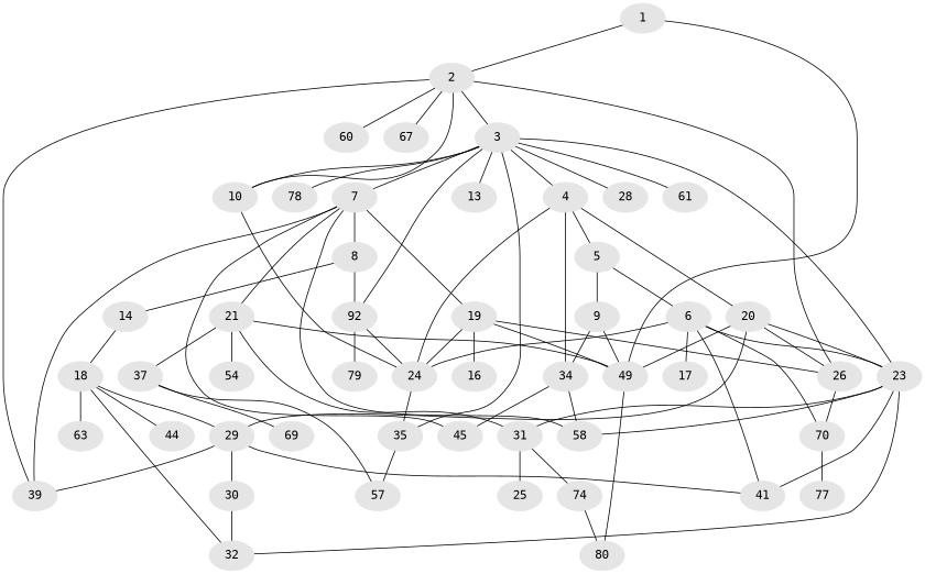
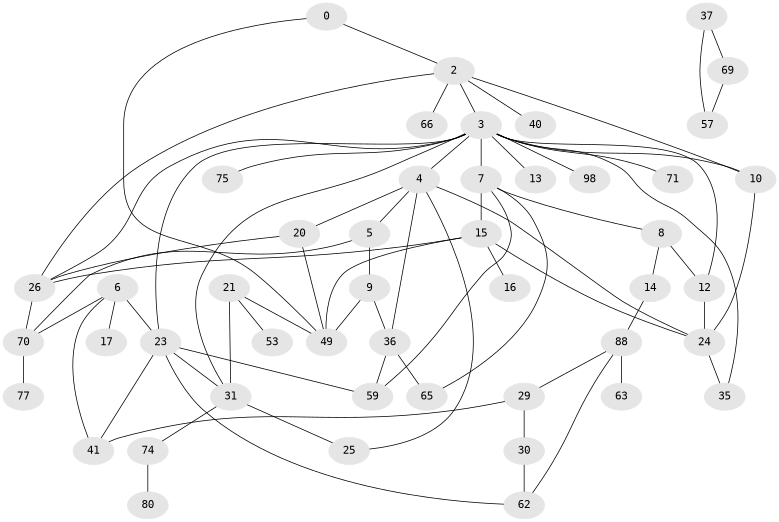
  graph {
    fontname="DejaVu Sans Mono"
    node [color=gray90 fontname="DejaVu Sans Mono" style=filled]
    edge [fontname="DejaVu Sans Mono"]
-   1 [super="+11"]
+   1 [super="+11" label=0]
    2 [super="+53"]
    49 [super="+50"]
    3 [super="+63"]
    10 [super="+25"]
    26 [super="+61"]
-   39
-   60
-   67
+   60 [label=40]
+   67 [label=66]
    80
    4 [super="+52"]
    7 [super="+42"]
-   12 [super="+38" label=92]
+   12 [super="+38"]
    13 [super="+19"]
    23 [super="+58"]
-   28
+   28 [label=98]
    31 [super="+33"]
    35 [super="+48"]
-   71 [label=61]
-   78
+   71
+   78 [label=75]
    24 [super="+46"]
    70
    5 [super="+22"]
    20 [super="+56"]
-   34 [super="+75"]
+   34 [super="+75" label=36]
    n26 [label=25]
    8
-   15 [super="+76" label=19]
+   15 [super="+76"]
    21 [super="+47"]
-   45
-   59 [label=58]
-   79
+   45 [label=65]
+   59
    41
-   32 [super="+72"]
+   32 [super="+72" label=62]
    74
    57
    6 [super="+36"]
    9 [super="+40"]
    29 [super="+73"]
    17 [super="+64"]
    77
    14 [super="+68"]
    16
    37 [super="+43"]
-   54
-   18 [super="+55"]
-   44
+   54 [label=53]
+   18 [super="+55" label=88]
    n48 [label=63]
    30 [super="+51"]
    69
    1 -- 2
    1 -- 49
    2 -- 3
    2 -- 10
    2 -- 26
-   2 -- 39
    2 -- 60
    2 -- 67
-   49 -- 80
    3 -- 10
+   3 -- 26
    3 -- 4
    3 -- 7
    3 -- 12
    3 -- 13
    3 -- 23
    3 -- 28
+   3 -- 31
    3 -- 35
    3 -- 71
    3 -- 78
    10 -- 24
    26 -- 70
    4 -- 24
    4 -- 5
    4 -- 20
    4 -- 34
-   7 -- 39
+   4 -- n26
    7 -- 8
    7 -- 15
-   7 -- 21
    7 -- 45
    7 -- 59
    12 -- 24
-   12 -- 79
    23 -- 31
    23 -- 59
    23 -- 41
    23 -- 32
    31 -- n26
    31 -- 74
-   35 -- 57
+   69 -- 57
    24 -- 35
    70 -- 77
-   5 -- 6
+   5 -- 70
    5 -- 9
    20 -- 49
    20 -- 26
-   20 -- 23
-   20 -- 29
    34 -- 45
    34 -- 59
    8 -- 12 [weight=2]
    8 -- 14
    15 -- 49
    15 -- 26 [weight=2]
    15 -- 24
    15 -- 16
    21 -- 49
    21 -- 31
-   21 -- 37
    21 -- 54
    74 -- 80
    6 -- 23
-   6 -- 24
    6 -- 70
    6 -- 41
    6 -- 17
    9 -- 49
    9 -- 34
-   29 -- 39
    29 -- 41
    29 -- 30
    14 -- 18
    37 -- 57
    37 -- 69
    18 -- 32
    18 -- 29
-   18 -- 44
    18 -- n48
    30 -- 32
  }
